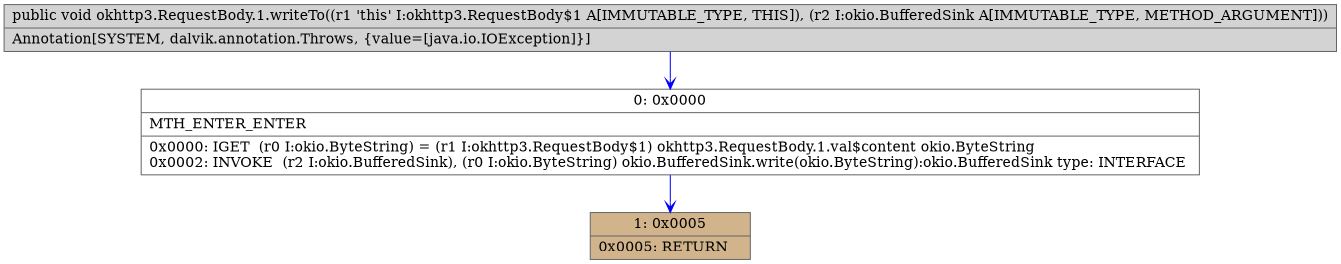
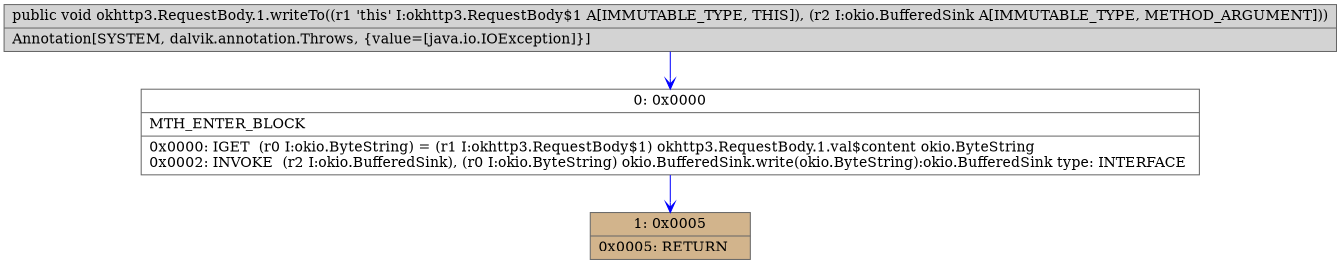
  digraph {
    node [shape=record style=filled color=gray40]
    edge [color=blue arrowhead=vee]
-   n1 [label="{0\:\ 0x0000|MTH_ENTER_ENTER\l|0x0000: IGET  (r0 I:okio.ByteString) = (r1 I:okhttp3.RequestBody$1) okhttp3.RequestBody.1.val$content okio.ByteString \l0x0002: INVOKE  (r2 I:okio.BufferedSink), (r0 I:okio.ByteString) okio.BufferedSink.write(okio.ByteString):okio.BufferedSink type: INTERFACE \l}" fillcolor=white]
+   n1 [label="{0\:\ 0x0000|MTH_ENTER_BLOCK\l|0x0000: IGET  (r0 I:okio.ByteString) = (r1 I:okhttp3.RequestBody$1) okhttp3.RequestBody.1.val$content okio.ByteString \l0x0002: INVOKE  (r2 I:okio.BufferedSink), (r0 I:okio.ByteString) okio.BufferedSink.write(okio.ByteString):okio.BufferedSink type: INTERFACE \l}" fillcolor=white]
    n2 [label="{1\:\ 0x0005|0x0005: RETURN   \l}" fillcolor=tan]
    n3 [label="{public void okhttp3.RequestBody.1.writeTo((r1 'this' I:okhttp3.RequestBody$1 A[IMMUTABLE_TYPE, THIS]), (r2 I:okio.BufferedSink A[IMMUTABLE_TYPE, METHOD_ARGUMENT]))  | Annotation[SYSTEM, dalvik.annotation.Throws, \{value=[java.io.IOException]\}]\l}" fillcolor=lightgrey]
    n1 -> n2
    n3 -> n1
  }
